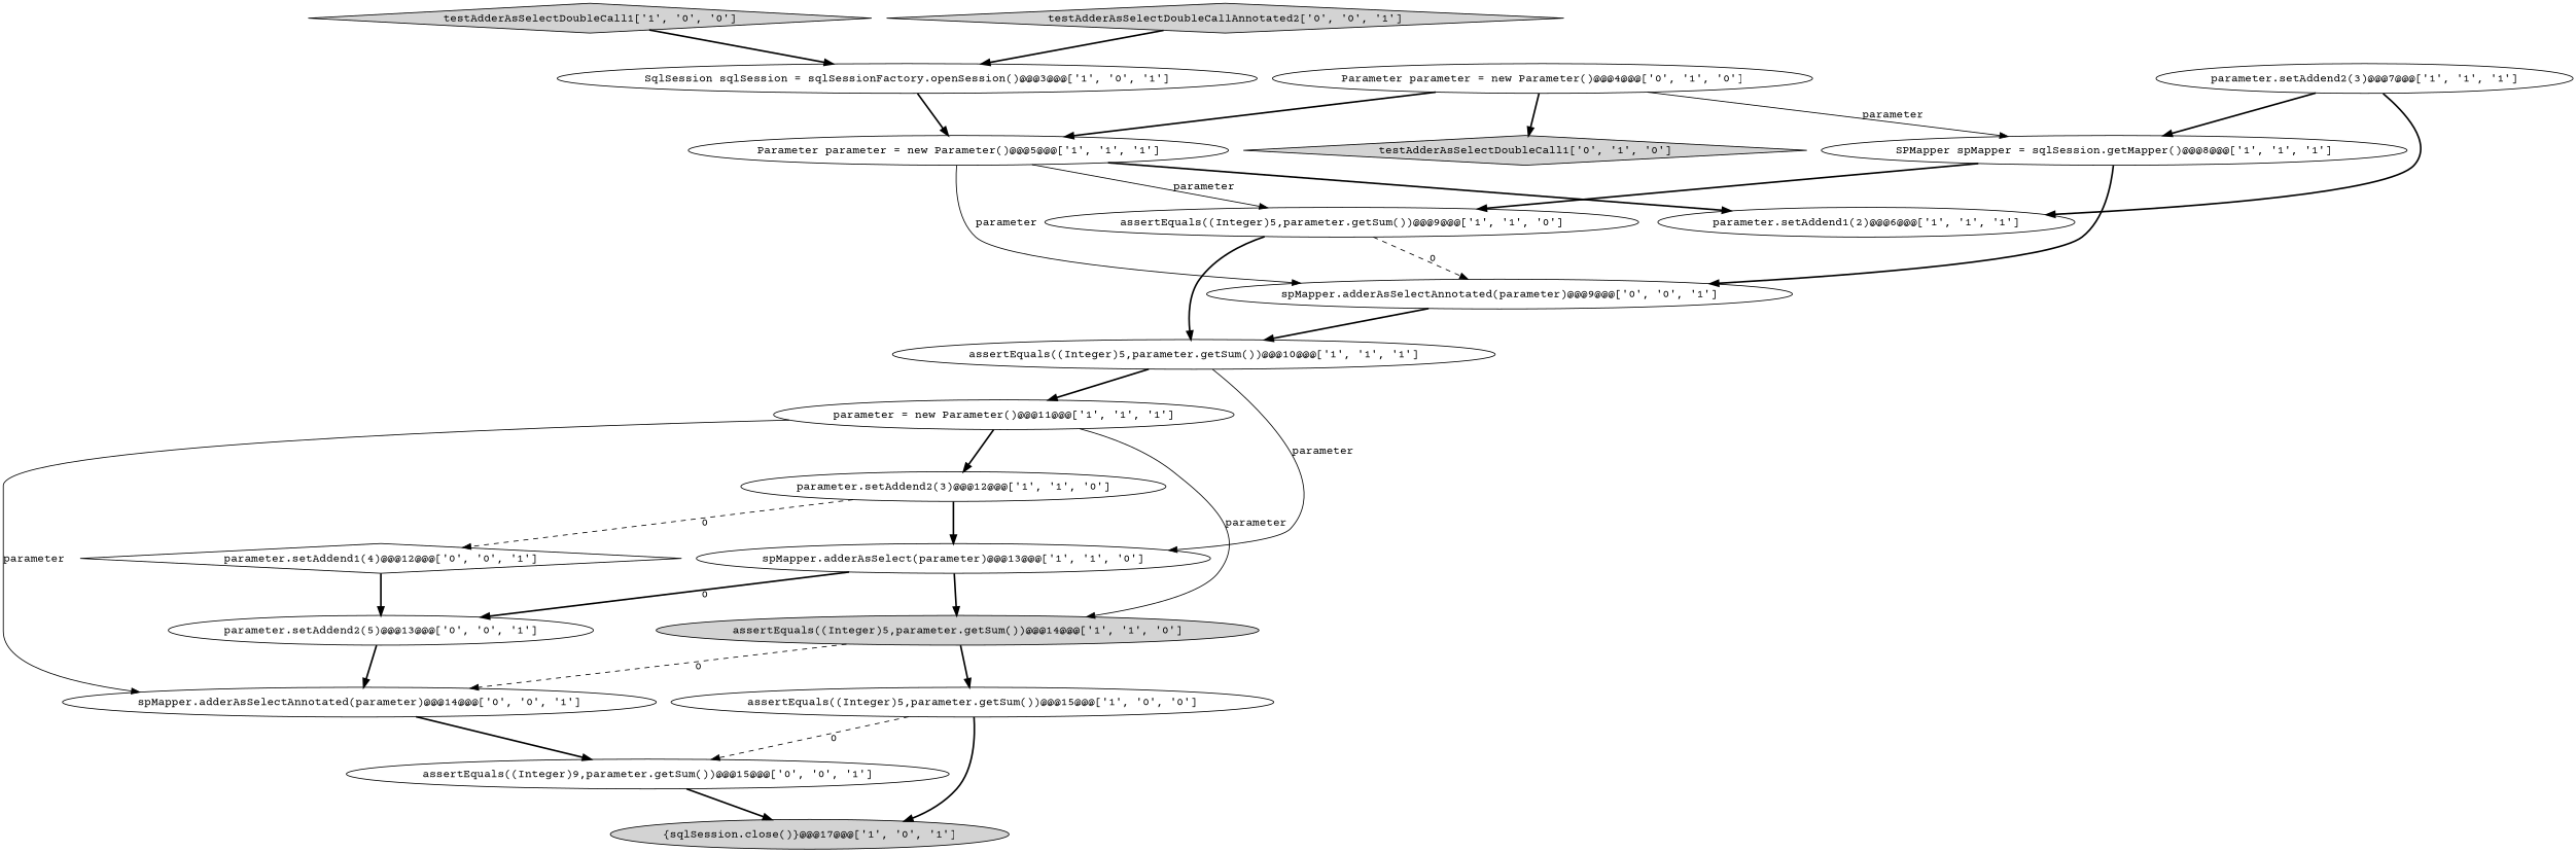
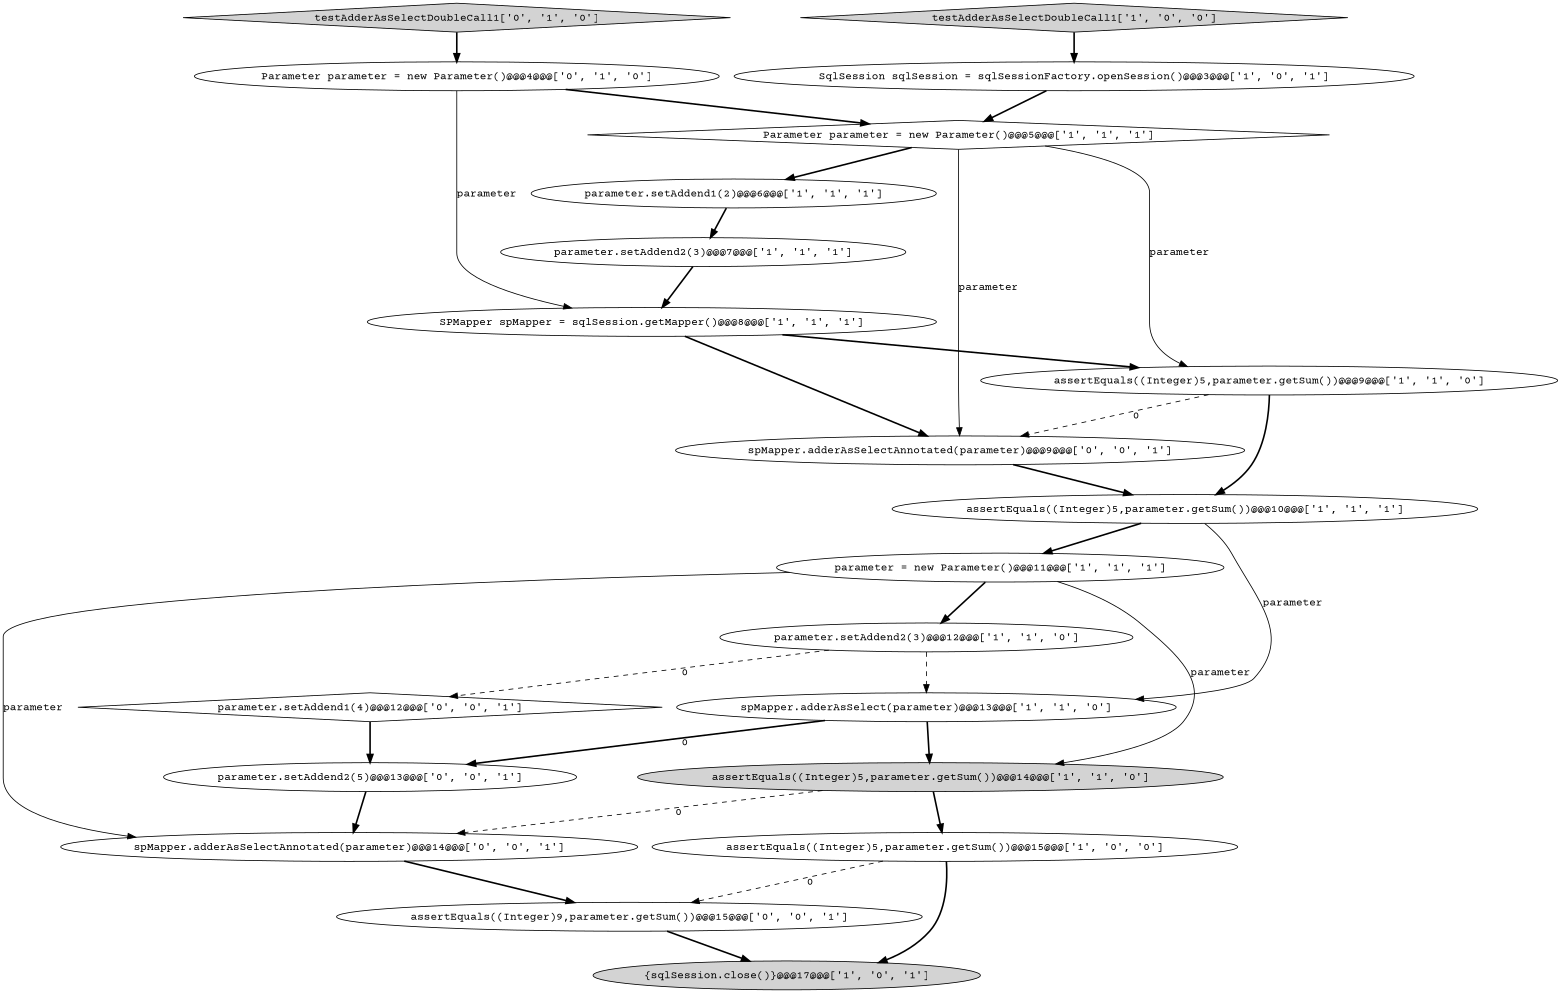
  digraph {
    fontname="Courier Prime"
    node [fillcolor=white fontname="Courier Prime" shape=ellipse style=filled]
    edge [fontname="Courier Prime" style=bold]
    n1 [label="parameter.setAddend2(5)@@@13@@@['0', '0', '1']"]
    n2 [label="spMapper.adderAsSelectAnnotated(parameter)@@@14@@@['0', '0', '1']"]
    n3 [label="assertEquals((Integer)9,parameter.getSum())@@@15@@@['0', '0', '1']"]
    n4 [label="Parameter parameter = new Parameter()@@@4@@@['0', '1', '0']"]
-   n5 [label="Parameter parameter = new Parameter()@@@5@@@['1', '1', '1']"]
+   n5 [label="Parameter parameter = new Parameter()@@@5@@@['1', '1', '1']" shape=diamond]
    n6 [label="SPMapper spMapper = sqlSession.getMapper()@@@8@@@['1', '1', '1']"]
    n7 [label="parameter.setAddend1(2)@@@6@@@['1', '1', '1']"]
    n8 [label="assertEquals((Integer)5,parameter.getSum())@@@9@@@['1', '1', '0']"]
    n9 [label="spMapper.adderAsSelectAnnotated(parameter)@@@9@@@['0', '0', '1']"]
    n10 [label="parameter.setAddend2(3)@@@12@@@['1', '1', '0']"]
    n11 [label="parameter.setAddend1(4)@@@12@@@['0', '0', '1']" shape=diamond]
    n12 [label="spMapper.adderAsSelect(parameter)@@@13@@@['1', '1', '0']"]
    n13 [fillcolor=lightgray label="assertEquals((Integer)5,parameter.getSum())@@@14@@@['1', '1', '0']"]
    n14 [fillcolor=lightgray label="{sqlSession.close()}@@@17@@@['1', '0', '1']"]
    n15 [label="SqlSession sqlSession = sqlSessionFactory.openSession()@@@3@@@['1', '0', '1']"]
    n16 [label="assertEquals((Integer)5,parameter.getSum())@@@15@@@['1', '0', '0']"]
    n17 [label="parameter.setAddend2(3)@@@7@@@['1', '1', '1']"]
    n18 [label="assertEquals((Integer)5,parameter.getSum())@@@10@@@['1', '1', '1']"]
    n19 [fillcolor=lightgray label="testAdderAsSelectDoubleCall1['1', '0', '0']" shape=diamond]
    n20 [label="parameter = new Parameter()@@@11@@@['1', '1', '1']"]
    n21 [fillcolor=lightgray label="testAdderAsSelectDoubleCall1['0', '1', '0']" shape=diamond]
-   n22 [fillcolor=lightgray label="testAdderAsSelectDoubleCallAnnotated2['0', '0', '1']" shape=diamond]
    n1 -> n2
    n2 -> n3
    n3 -> n14
    n4 -> n5
    n4 -> n6 [label=parameter style=solid]
    n5 -> n7
    n5 -> n8 [label=parameter style=solid]
    n5 -> n9 [label=parameter style=solid]
    n6 -> n8
    n6 -> n9
-   n17 -> n7
+   n7 -> n17
    n8 -> n9 [label=0 style=dashed]
    n8 -> n18
    n9 -> n18
    n10 -> n11 [label=0 style=dashed]
-   n10 -> n12
+   n10 -> n12 [style=dashed]
    n11 -> n1
    n12 -> n1 [label=0]
    n12 -> n13
    n13 -> n2 [label=0 style=dashed]
    n13 -> n16
    n15 -> n5
    n16 -> n3 [label=0 style=dashed]
    n16 -> n14
    n17 -> n6
    n18 -> n12 [label=parameter style=solid]
    n18 -> n20
    n19 -> n15
    n20 -> n2 [label=parameter style=solid]
    n20 -> n10
    n20 -> n13 [label=parameter style=solid]
-   n4 -> n21
-   n22 -> n15
+   n21 -> n4
  }
